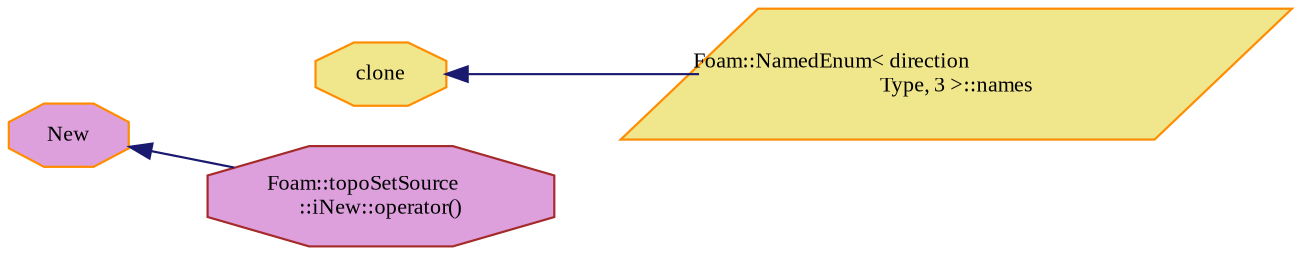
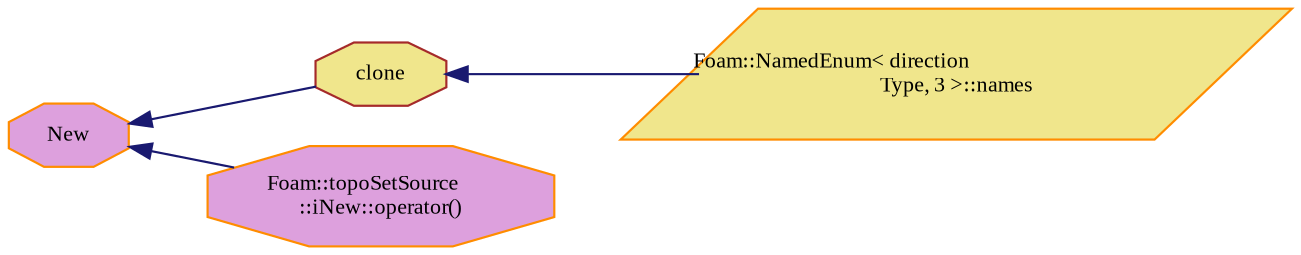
  digraph {
    fontname="Liberation Serif"
    rankdir=LR
    node [color=darkorange fillcolor=plum fontname="Liberation Serif" fontsize=10 shape=octagon style=filled]
    edge [color=midnightblue dir=back fontname="Liberation Serif" fontsize=10 labelfontname=FreeSans labelfontsize=10 style=solid]
    n1 [fontcolor=black height=0.2 label=New width=0.4]
-   n2 [fillcolor=khaki height=0.2 label=clone width=0.4]
-   n3 [color=brown height=0.2 label="Foam::topoSetSource\l::iNew::operator()" width=0.4]
+   n2 [color=brown fillcolor=khaki height=0.2 label=clone width=0.4]
+   n3 [height=0.2 label="Foam::topoSetSource\l::iNew::operator()" width=0.4]
    n4 [fillcolor=khaki height=0.2 label="Foam::NamedEnum\< direction\lType, 3 \>::names" shape=parallelogram width=0.4]
+   n1 -> n2
    n1 -> n3
    n2 -> n4
  }
